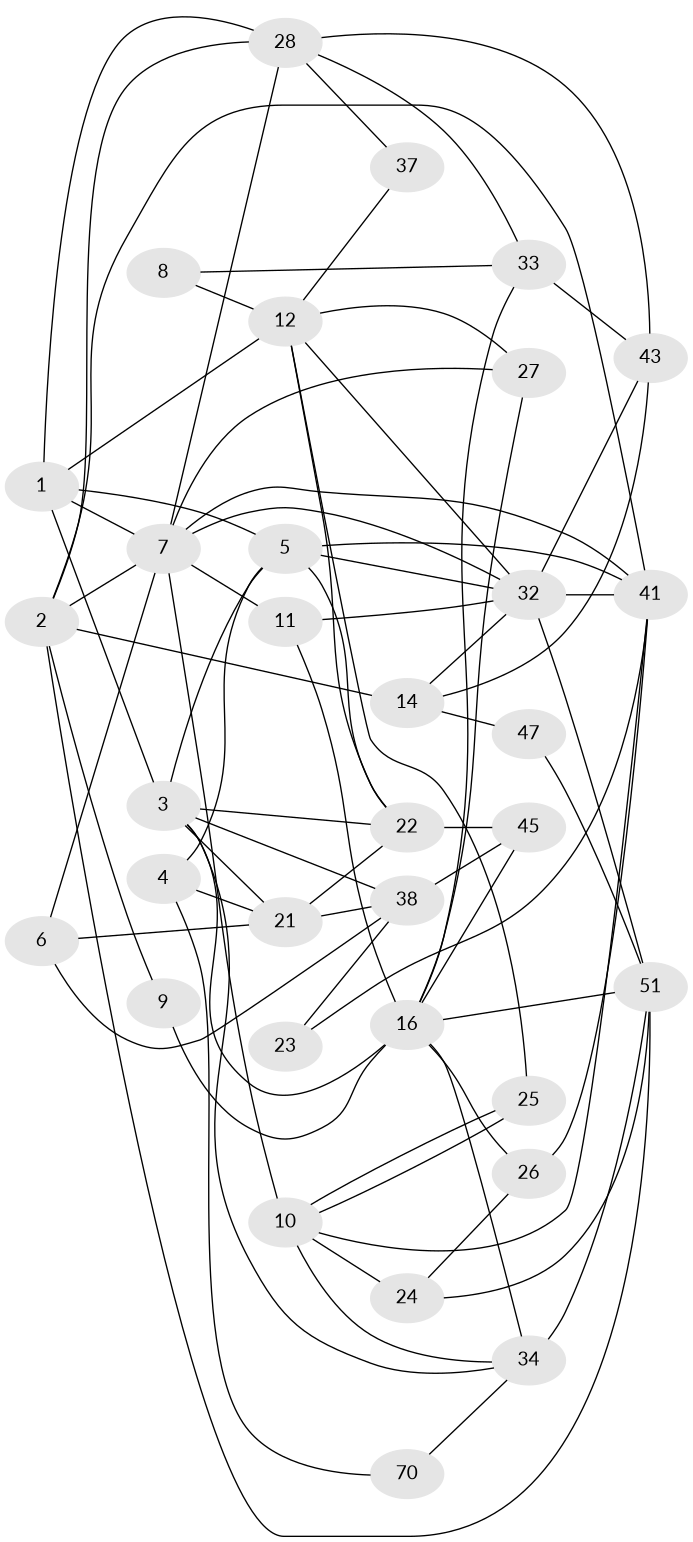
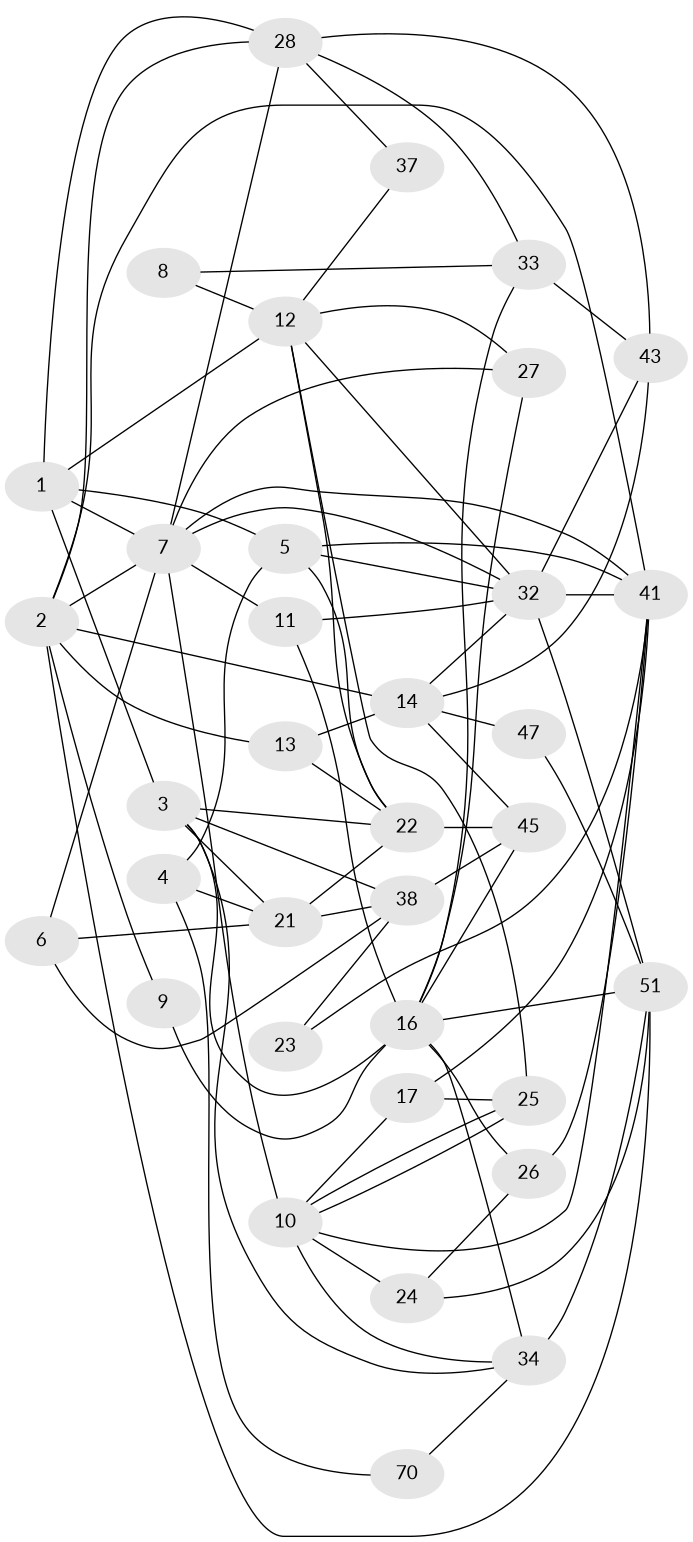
  graph {
    fontname=Lato
    rankdir=LR
    node [color=gray90 fontname=Lato style=filled]
    edge [fontname=Lato]
    1 [super="+18"]
    3 [super="+42"]
    5 [super="+46"]
    7 [super="+15"]
    12 [super="+50"]
    28 [super="+36"]
    16 [super="+19"]
    21 [super="+39"]
    22 [super="+29"]
    34
    38 [super="+48"]
    41 [super="+53"]
    32 [super="+35"]
    10 [super="+40"]
    11 [super="+44"]
    27
    25 [super="+55"]
    37
    33 [super="+49"]
    43
    2 [super="+31"]
    9
+   13
    14 [super="+54"]
    51 [super="+52"]
    45
    47
    26 [super="+30"]
    4
    n30 [label=70]
    6
+   17
    24
    8
    23
    1 -- 3
    1 -- 5
    1 -- 7
    1 -- 12
    1 -- 28
-   3 -- 5
    3 -- 16
    3 -- 21 [weight=2]
    3 -- 22 [weight=2]
    3 -- 34
    3 -- 38
    5 -- 22
    5 -- 41
    5 -- 32
    7 -- 28
    7 -- 41
    7 -- 32
    7 -- 10
    7 -- 11
    7 -- 27
    12 -- 22
    12 -- 32
    12 -- 27
    12 -- 25
    12 -- 37
    28 -- 37
    28 -- 33
    28 -- 43
    16 -- 34
    16 -- 27
    16 -- 33
    16 -- 51
    16 -- 45
    16 -- 26
    21 -- 22
    21 -- 38
    22 -- 45
    34 -- 51
    38 -- 45
    32 -- 41
    32 -- 43
    32 -- 51 [weight=2]
    10 -- 34
    10 -- 41
    10 -- 25 [weight=2]
    10 -- 25
+   10 -- 17
    10 -- 24
    11 -- 16
    11 -- 32
    33 -- 43
    2 -- 7
    2 -- 28
    2 -- 41 [weight=2]
    2 -- 9
+   2 -- 13
    2 -- 14
    2 -- 51
    9 -- 16
+   13 -- 22
+   13 -- 14
    14 -- 32
    14 -- 43
+   14 -- 45 [weight=2]
    14 -- 47
    47 -- 51
    26 -- 41
    4 -- 5
    4 -- 21
    4 -- n30
    n30 -- 34
    6 -- 7
    6 -- 21
    6 -- 38
+   17 -- 41
+   17 -- 25
    24 -- 51
    24 -- 26
    8 -- 12
    8 -- 33
    23 -- 38
    23 -- 41
  }
